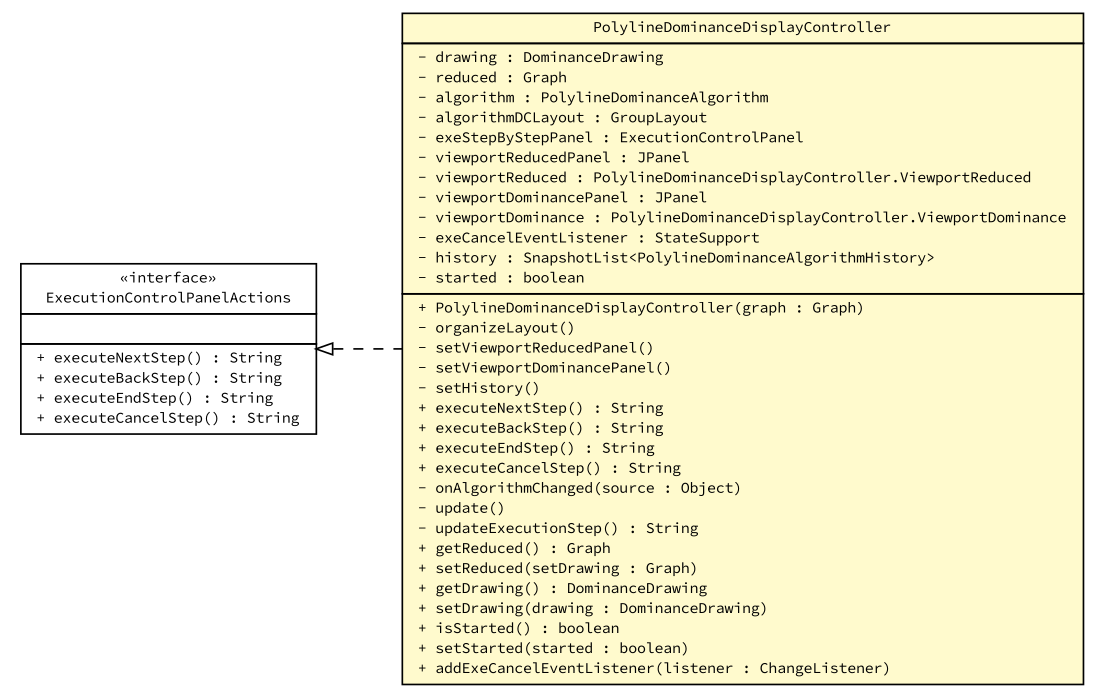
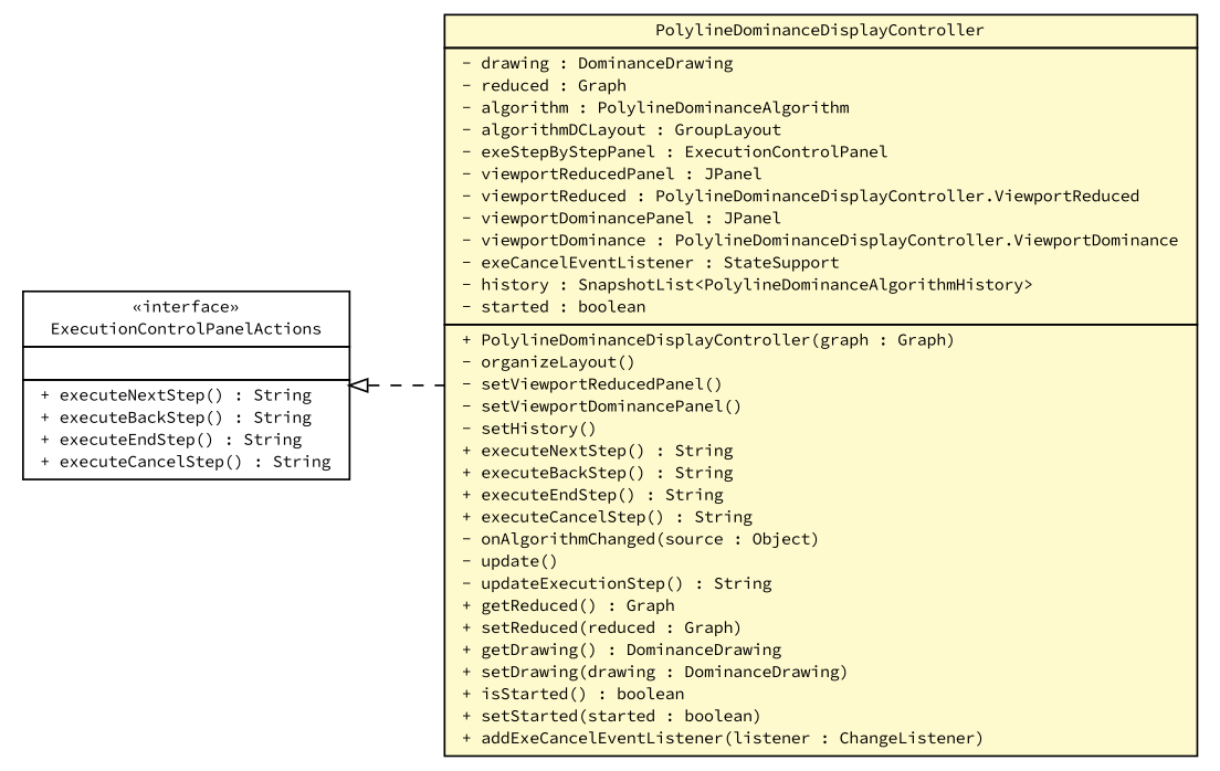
  digraph {
    nodesep=0.25
    ranksep=0.5
    rankdir=LR
    fontname="Source Code Pro"
    node [fontcolor=black fontname="Source Code Pro" fontsize=9.0 shape=plaintext]
-   n1 [label=<<table title="pfc.controllers.algorithms.PolylineDominanceDisplayController" border="0" cellborder="1" cellspacing="0" cellpadding="2" port="p" bgcolor="lemonChiffon" href="./PolylineDominanceDisplayController.html"> 		<tr><td><table border="0" cellspacing="0" cellpadding="1"> <tr><td align="center" balign="center"> PolylineDominanceDisplayController </td></tr> 		</table></td></tr> 		<tr><td><table border="0" cellspacing="0" cellpadding="1"> <tr><td align="left" balign="left"> - drawing : DominanceDrawing </td></tr> <tr><td align="left" balign="left"> - reduced : Graph </td></tr> <tr><td align="left" balign="left"> - algorithm : PolylineDominanceAlgorithm </td></tr> <tr><td align="left" balign="left"> - algorithmDCLayout : GroupLayout </td></tr> <tr><td align="left" balign="left"> - exeStepByStepPanel : ExecutionControlPanel </td></tr> <tr><td align="left" balign="left"> - viewportReducedPanel : JPanel </td></tr> <tr><td align="left" balign="left"> - viewportReduced : PolylineDominanceDisplayController.ViewportReduced </td></tr> <tr><td align="left" balign="left"> - viewportDominancePanel : JPanel </td></tr> <tr><td align="left" balign="left"> - viewportDominance : PolylineDominanceDisplayController.ViewportDominance </td></tr> <tr><td align="left" balign="left"> - exeCancelEventListener : StateSupport </td></tr> <tr><td align="left" balign="left"> - history : SnapshotList&lt;PolylineDominanceAlgorithmHistory&gt; </td></tr> <tr><td align="left" balign="left"> - started : boolean </td></tr> 		</table></td></tr> 		<tr><td><table border="0" cellspacing="0" cellpadding="1"> <tr><td align="left" balign="left"> + PolylineDominanceDisplayController(graph : Graph) </td></tr> <tr><td align="left" balign="left"> - organizeLayout() </td></tr> <tr><td align="left" balign="left"> - setViewportReducedPanel() </td></tr> <tr><td align="left" balign="left"> - setViewportDominancePanel() </td></tr> <tr><td align="left" balign="left"> - setHistory() </td></tr> <tr><td align="left" balign="left"> + executeNextStep() : String </td></tr> <tr><td align="left" balign="left"> + executeBackStep() : String </td></tr> <tr><td align="left" balign="left"> + executeEndStep() : String </td></tr> <tr><td align="left" balign="left"> + executeCancelStep() : String </td></tr> <tr><td align="left" balign="left"> - onAlgorithmChanged(source : Object) </td></tr> <tr><td align="left" balign="left"> - update() </td></tr> <tr><td align="left" balign="left"> - updateExecutionStep() : String </td></tr> <tr><td align="left" balign="left"> + getReduced() : Graph </td></tr> <tr><td align="left" balign="left"> + setReduced(setDrawing : Graph) </td></tr> <tr><td align="left" balign="left"> + getDrawing() : DominanceDrawing </td></tr> <tr><td align="left" balign="left"> + setDrawing(drawing : DominanceDrawing) </td></tr> <tr><td align="left" balign="left"> + isStarted() : boolean </td></tr> <tr><td align="left" balign="left"> + setStarted(started : boolean) </td></tr> <tr><td align="left" balign="left"> + addExeCancelEventListener(listener : ChangeListener) </td></tr> 		</table></td></tr> 		</table>>]
+   n1 [label=<<table title="pfc.controllers.algorithms.PolylineDominanceDisplayController" border="0" cellborder="1" cellspacing="0" cellpadding="2" port="p" bgcolor="lemonChiffon" href="./PolylineDominanceDisplayController.html"> 		<tr><td><table border="0" cellspacing="0" cellpadding="1"> <tr><td align="center" balign="center"> PolylineDominanceDisplayController </td></tr> 		</table></td></tr> 		<tr><td><table border="0" cellspacing="0" cellpadding="1"> <tr><td align="left" balign="left"> - drawing : DominanceDrawing </td></tr> <tr><td align="left" balign="left"> - reduced : Graph </td></tr> <tr><td align="left" balign="left"> - algorithm : PolylineDominanceAlgorithm </td></tr> <tr><td align="left" balign="left"> - algorithmDCLayout : GroupLayout </td></tr> <tr><td align="left" balign="left"> - exeStepByStepPanel : ExecutionControlPanel </td></tr> <tr><td align="left" balign="left"> - viewportReducedPanel : JPanel </td></tr> <tr><td align="left" balign="left"> - viewportReduced : PolylineDominanceDisplayController.ViewportReduced </td></tr> <tr><td align="left" balign="left"> - viewportDominancePanel : JPanel </td></tr> <tr><td align="left" balign="left"> - viewportDominance : PolylineDominanceDisplayController.ViewportDominance </td></tr> <tr><td align="left" balign="left"> - exeCancelEventListener : StateSupport </td></tr> <tr><td align="left" balign="left"> - history : SnapshotList&lt;PolylineDominanceAlgorithmHistory&gt; </td></tr> <tr><td align="left" balign="left"> - started : boolean </td></tr> 		</table></td></tr> 		<tr><td><table border="0" cellspacing="0" cellpadding="1"> <tr><td align="left" balign="left"> + PolylineDominanceDisplayController(graph : Graph) </td></tr> <tr><td align="left" balign="left"> - organizeLayout() </td></tr> <tr><td align="left" balign="left"> - setViewportReducedPanel() </td></tr> <tr><td align="left" balign="left"> - setViewportDominancePanel() </td></tr> <tr><td align="left" balign="left"> - setHistory() </td></tr> <tr><td align="left" balign="left"> + executeNextStep() : String </td></tr> <tr><td align="left" balign="left"> + executeBackStep() : String </td></tr> <tr><td align="left" balign="left"> + executeEndStep() : String </td></tr> <tr><td align="left" balign="left"> + executeCancelStep() : String </td></tr> <tr><td align="left" balign="left"> - onAlgorithmChanged(source : Object) </td></tr> <tr><td align="left" balign="left"> - update() </td></tr> <tr><td align="left" balign="left"> - updateExecutionStep() : String </td></tr> <tr><td align="left" balign="left"> + getReduced() : Graph </td></tr> <tr><td align="left" balign="left"> + setReduced(reduced : Graph) </td></tr> <tr><td align="left" balign="left"> + getDrawing() : DominanceDrawing </td></tr> <tr><td align="left" balign="left"> + setDrawing(drawing : DominanceDrawing) </td></tr> <tr><td align="left" balign="left"> + isStarted() : boolean </td></tr> <tr><td align="left" balign="left"> + setStarted(started : boolean) </td></tr> <tr><td align="left" balign="left"> + addExeCancelEventListener(listener : ChangeListener) </td></tr> 		</table></td></tr> 		</table>>]
    n2 [label=<<table title="pfc.controllers.algorithms.ExecutionControlPanelActions" border="0" cellborder="1" cellspacing="0" cellpadding="2" port="p" href="./ExecutionControlPanelActions.html"> 		<tr><td><table border="0" cellspacing="0" cellpadding="1"> <tr><td align="center" balign="center"> &#171;interface&#187; </td></tr> <tr><td align="center" balign="center"> ExecutionControlPanelActions </td></tr> 		</table></td></tr> 		<tr><td><table border="0" cellspacing="0" cellpadding="1"> <tr><td align="left" balign="left">  </td></tr> 		</table></td></tr> 		<tr><td><table border="0" cellspacing="0" cellpadding="1"> <tr><td align="left" balign="left"> + executeNextStep() : String </td></tr> <tr><td align="left" balign="left"> + executeBackStep() : String </td></tr> <tr><td align="left" balign="left"> + executeEndStep() : String </td></tr> <tr><td align="left" balign="left"> + executeCancelStep() : String </td></tr> 		</table></td></tr> 		</table>>]
    n2 -> n1 [arrowtail=empty dir=back fontname="Source Code Pro" fontsize=10 headport=p labelfontname=arial labelfontsize=10 style=dashed tailport=p]
  }
